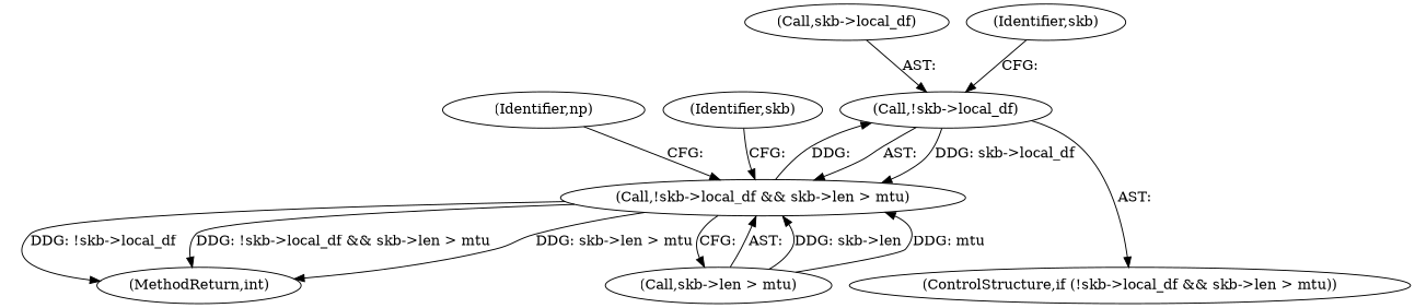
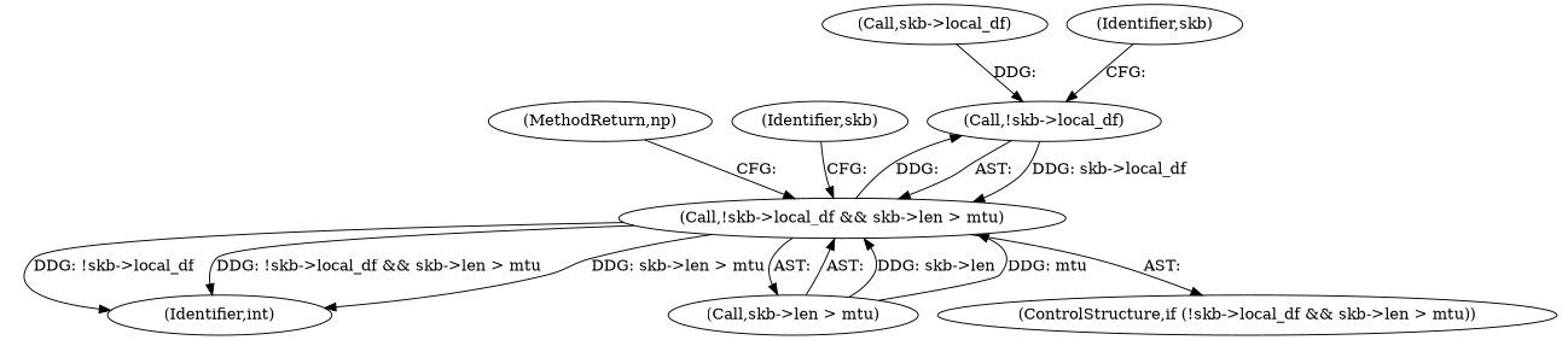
  digraph {
    n1 [label="(Call,!skb->local_df)"]
    n2 [label="(Call,!skb->local_df && skb->len > mtu)"]
-   n3 [label="(MethodReturn,int)"]
+   n3 [label="(Identifier,int)"]
    n4 [label="(ControlStructure,if (!skb->local_df && skb->len > mtu))"]
    n5 [label="(Call,skb->len > mtu)"]
    n6 [label="(Call,skb->local_df)"]
-   n7 [label="(Identifier,np)"]
+   n7 [label="(MethodReturn,np)"]
    n8 [label="(Identifier,skb)"]
    n9 [label="(Identifier,skb)"]
    n1 -> n2 [label="AST: "]
    n1 -> n2 [label="DDG: skb->local_df"]
    n2 -> n1 [label="DDG: "]
    n2 -> n3 [label="DDG: skb->len > mtu"]
    n2 -> n3 [label="DDG: !skb->local_df"]
    n2 -> n3 [label="DDG: !skb->local_df && skb->len > mtu"]
-   n1 -> n4 [label="AST: "]
-   n2 -> n5 [label="CFG: "]
+   n2 -> n4 [label="AST: "]
+   n2 -> n5 [label="AST: "]
    n5 -> n2 [label="AST: "]
    n5 -> n2 [label="DDG: skb->len"]
    n5 -> n2 [label="DDG: mtu"]
-   n6 -> n1 [label="AST: "]
+   n6 -> n1 [label="DDG: "]
    n7 -> n2 [label="CFG: "]
    n8 -> n1 [label="CFG: "]
    n9 -> n2 [label="CFG: "]
  }
